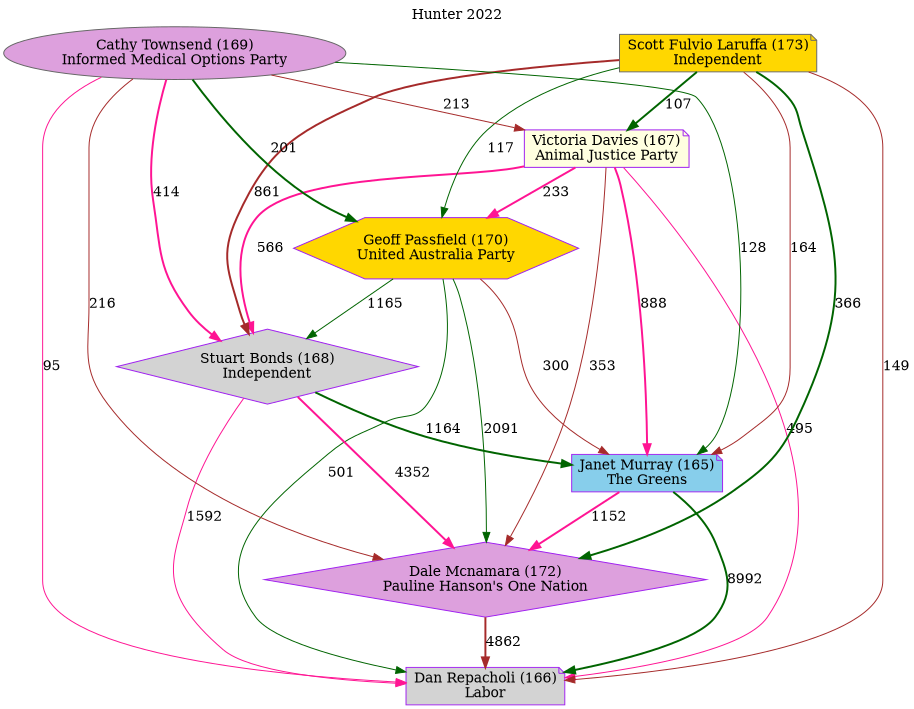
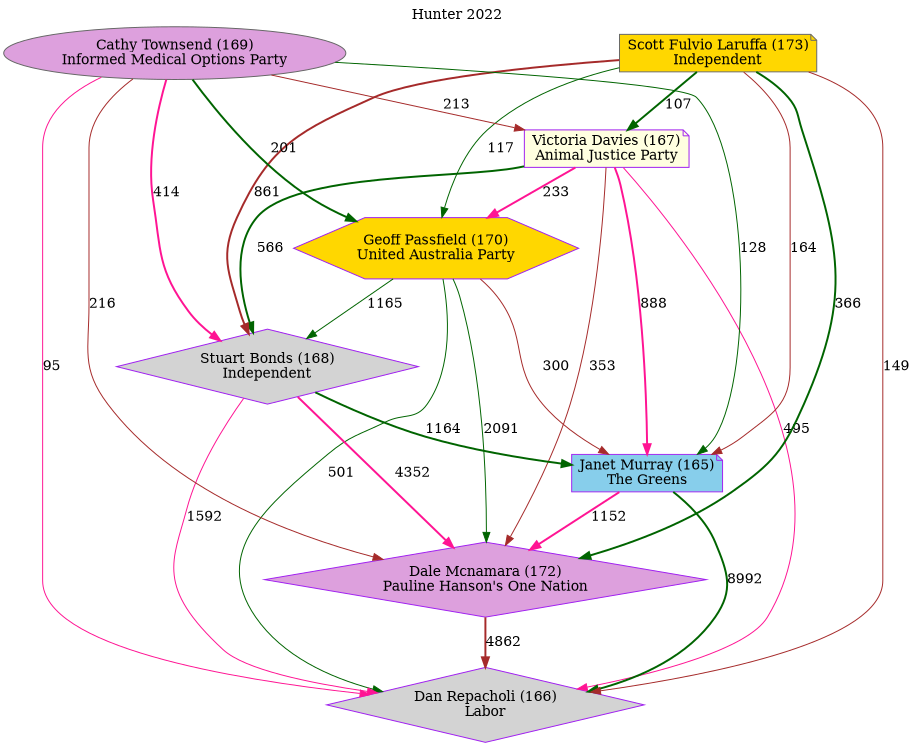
  digraph {
    label="Hunter 2022"
    labelloc=t
    mclimit=10
    node [color=purple fillcolor=plum shape=diamond style=filled]
    edge [color=darkgreen style=solid]
    n1 [label="Dale Mcnamara (172)\nPauline Hanson's One Nation"]
-   n2 [fillcolor=lightgrey label="Dan Repacholi (166)\nLabor" shape=note]
+   n2 [fillcolor=lightgrey label="Dan Repacholi (166)\nLabor"]
    n3 [fillcolor=lightyellow label="Victoria Davies (167)\nAnimal Justice Party" shape=note]
    n4 [fillcolor=gold label="Geoff Passfield (170)\nUnited Australia Party" shape=hexagon]
    n5 [fillcolor=skyblue label="Janet Murray (165)\nThe Greens" shape=note]
    n6 [fillcolor=lightgrey label="Stuart Bonds (168)\nIndependent"]
    n7 [color=gray40 fillcolor=gold label="Scott Fulvio Laruffa (173)\nIndependent" shape=note]
    n8 [color=gray40 label="Cathy Townsend (169)\nInformed Medical Options Party" shape=ellipse]
    n1 -> n2 [color=brown label=4862 style=bold]
    n3 -> n1 [color=brown label=353]
    n3 -> n2 [color=deeppink label=495]
    n3 -> n4 [color=deeppink label=233 style=bold]
    n3 -> n5 [color=deeppink label=888 style=bold]
-   n3 -> n6 [color=deeppink label=566 style=bold]
+   n3 -> n6 [label=566 style=bold]
    n4 -> n1 [label=2091]
    n4 -> n2 [label=501]
    n4 -> n5 [color=brown label=300]
    n4 -> n6 [label=1165]
    n5 -> n1 [color=deeppink label=1152 style=bold]
    n5 -> n2 [label=8992 style=bold]
    n6 -> n1 [color=deeppink label=4352 style=bold]
    n6 -> n2 [color=deeppink label=1592]
    n6 -> n5 [label=1164 style=bold]
    n7 -> n1 [label=366 style=bold]
    n7 -> n2 [color=brown label=149]
    n7 -> n3 [label=107 style=bold]
    n7 -> n4 [label=117]
    n7 -> n5 [color=brown label=164]
    n7 -> n6 [color=brown label=861 style=bold]
    n8 -> n1 [color=brown label=216]
    n8 -> n2 [color=deeppink label=95]
    n8 -> n3 [color=brown label=213]
    n8 -> n4 [label=201 style=bold]
    n8 -> n5 [label=128]
    n8 -> n6 [color=deeppink label=414 style=bold]
  }
